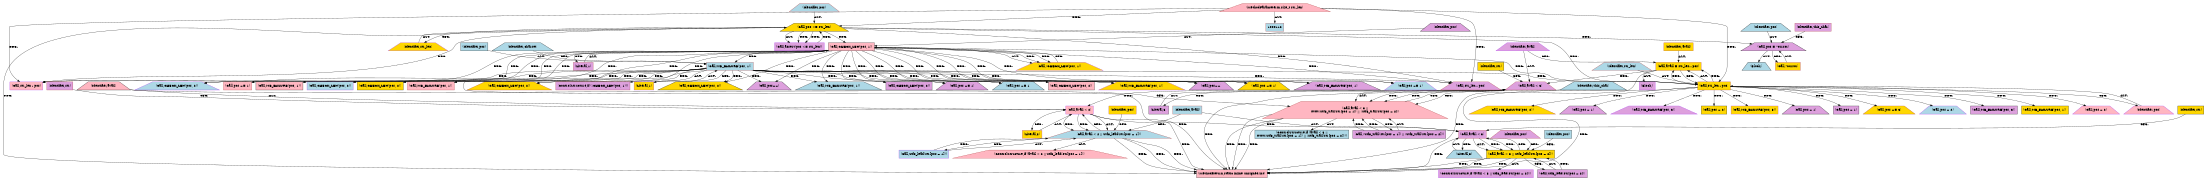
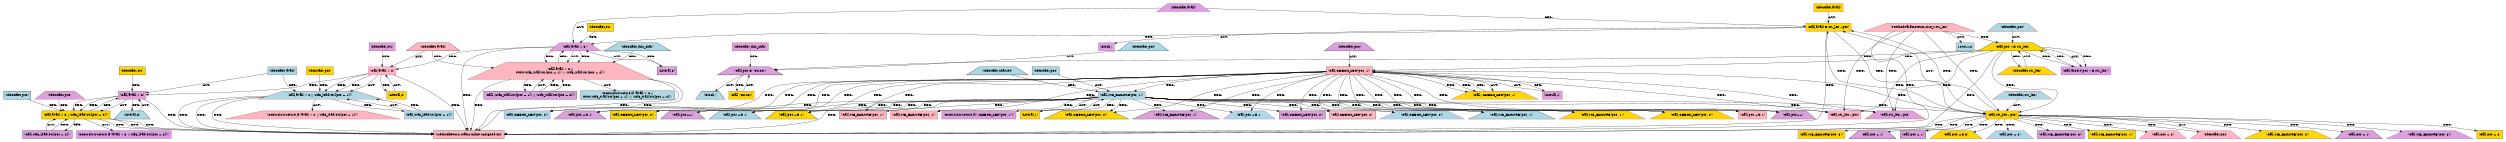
  digraph {
    node [color=black fillcolor=plum shape=box style=filled]
    n1 [color=brown fillcolor=gold label="(Call,avail = str_len - pos)"]
    n2 [color=brown fillcolor=gold label="(Call,str_len - pos)"]
    n3 [color=brown label="(Call,avail < 3)" shape=trapezium]
    n4 [fillcolor=lightpink label="(MethodReturn,static inline unsigned int)"]
    n5 [color=purple label="(Block,)"]
    n6 [color=brown fillcolor=gold label="(Call,MB_FAILURE(pos, 2))" shape=trapezium]
    n7 [label="(Call,pos + 1)" shape=trapezium]
    n8 [color=purple label="(Call,MB_FAILURE(pos, 3))" shape=trapezium]
    n9 [fillcolor=gold label="(Call,pos + 2)"]
    n10 [color=purple fillcolor=gold label="(Call,MB_FAILURE(pos, 3))"]
    n11 [label="(Call,pos + 1)" shape=trapezium]
    n12 [label="(Call,pos + 1)"]
    n13 [color=brown fillcolor=gold label="(Call,pos += 3)" shape=trapezium]
    n14 [color=purple fillcolor=lightblue label="(Call,pos + 2)" shape=trapezium]
    n15 [label="(Call,MB_FAILURE(pos, 3))"]
    n16 [fillcolor=gold label="(Call,MB_FAILURE(pos, 1))"]
    n17 [color=purple fillcolor=lightpink label="(Call,pos + 2)" shape=trapezium]
    n18 [color=purple fillcolor=lightpink label="(Identifier,pos)" shape=trapezium]
    n19 [color=brown fillcolor=lightpink label="(Call,avail < 3 ||\n\t\t\t\t\t\t!utf8_trail(str[pos + 1]) || !utf8_trail(str[pos + 2]))" shape=trapezium]
    n20 [color=purple fillcolor=lightpink label="(Call,avail < 2)"]
    n21 [label="(Literal,3)"]
    n22 [fillcolor=gold label="(Call,pos <= str_len)" shape=trapezium]
    n23 [fillcolor=lightpink label="(Call,CHECK_LEN(pos, 1))"]
    n24 [color=purple fillcolor=lightpink label="(Call,str_len - pos)"]
    n25 [color=purple label="(Call,assert(pos <= str_len))"]
    n26 [color=purple fillcolor=gold label="(Identifier,str_len)" shape=trapezium]
    n27 [color=brown label="(Call,str_len - pos)" shape=trapezium]
    n28 [label="(Call,pos = *cursor)" shape=trapezium]
    n29 [color=brown fillcolor=lightblue label="(Call,MB_FAILURE(pos, 1))"]
    n30 [color=brown fillcolor=lightpink label="(Call,pos += 1)"]
    n31 [fillcolor=lightpink label="(Call,MB_FAILURE(pos, 1))"]
    n32 [color=purple fillcolor=lightblue label="(Call,CHECK_LEN(pos, 2))"]
    n33 [fillcolor=gold label="(Call,CHECK_LEN(pos, 2))"]
    n34 [color=brown fillcolor=lightpink label="(Call,MB_FAILURE(pos, 1))"]
    n35 [color=brown fillcolor=gold label="(Call,CHECK_LEN(pos, 2))" shape=trapezium]
    n36 [fillcolor=gold label="(Call,CHECK_LEN(pos, 2))" shape=trapezium]
    n37 [label="(Call,pos++)" shape=trapezium]
    n38 [label="(Call,CHECK_LEN(pos, 2))"]
    n39 [color=purple fillcolor=lightblue label="(Call,CHECK_LEN(pos, 2))" shape=trapezium]
    n40 [label="(Call,pos += 1)" shape=trapezium]
    n41 [fillcolor=lightblue label="(Call,pos += 1)" shape=trapezium]
    n42 [fillcolor=lightpink label="(Call,CHECK_LEN(pos, 2))"]
    n43 [color=purple fillcolor=gold label="(Call,MB_FAILURE(pos, 1))" shape=trapezium]
    n44 [label="(Call,pos++)" shape=trapezium]
    n45 [fillcolor=gold label="(Call,pos += 1)" shape=trapezium]
    n46 [label="(Call,MB_FAILURE(pos, 1))" shape=trapezium]
    n47 [color=purple fillcolor=lightblue label="(Call,pos += 1)" shape=trapezium]
    n48 [fillcolor=lightblue label="(Call,MB_FAILURE(pos, 1))" shape=trapezium]
    n49 [color=purple fillcolor=gold label="(Call,!CHECK_LEN(pos, 1))" shape=trapezium]
    n50 [color=brown label="(Literal,1)"]
    n51 [color=purple fillcolor=gold label="(Call,*cursor)"]
    n52 [fillcolor=lightblue label="(Block,)" shape=trapezium]
    n53 [color=brown fillcolor=lightpink label="(MethodParameterIn,size_t str_len)" shape=trapezium]
    1000112 [color=brown fillcolor=lightblue]
    n55 [color=brown label="(ControlStructure,if (!CHECK_LEN(pos, 1)))"]
    n56 [color=purple fillcolor=gold label="(Literal,1)"]
    n57 [fillcolor=lightblue label="(ControlStructure,if (avail < 3 ||\n\t\t\t\t\t\t!utf8_trail(str[pos + 1]) || !utf8_trail(str[pos + 2])))"]
    n58 [label="(Call,!utf8_trail(str[pos + 1]) || !utf8_trail(str[pos + 2]))"]
    n59 [color=brown fillcolor=lightblue label="(Call,avail < 2 || utf8_lead(str[pos + 1]))" shape=trapezium]
    n60 [color=brown label="(Call,avail < 3)"]
    n61 [color=purple fillcolor=gold label="(Literal,2)"]
    n62 [color=purple fillcolor=lightblue label="(Call,utf8_lead(str[pos + 1]))"]
    n63 [color=brown fillcolor=lightpink label="(ControlStructure,if (avail < 2 || utf8_lead(str[pos + 1])))" shape=trapezium]
    n64 [fillcolor=gold label="(Call,avail < 3 || utf8_lead(str[pos + 2]))"]
    n65 [fillcolor=lightblue label="(Literal,3)" shape=trapezium]
    n66 [color=purple label="(ControlStructure,if (avail < 3 || utf8_lead(str[pos + 2])))"]
    n67 [label="(Call,utf8_lead(str[pos + 2]))"]
    n68 [color=purple label="(Identifier,avail)" shape=trapezium]
    n69 [color=brown label="(Identifier,str)"]
    n70 [color=brown label="(Identifier,pos)" shape=trapezium]
    n71 [color=brown fillcolor=lightblue label="(Identifier,pos)" shape=trapezium]
    n72 [label="(Identifier,pos)" shape=trapezium]
    n73 [color=brown fillcolor=lightblue label="(Identifier,avail)"]
    n74 [fillcolor=gold label="(Identifier,str)"]
    n75 [color=brown label="(Identifier,this_char)"]
    n76 [fillcolor=lightblue label="(Identifier,pos)"]
    n77 [color=brown fillcolor=gold label="(Identifier,pos)"]
    n78 [color=brown fillcolor=lightblue label="(Identifier,str_len)" shape=trapezium]
    n79 [fillcolor=lightpink label="(Identifier,avail)" shape=trapezium]
    n80 [fillcolor=lightblue label="(Identifier,pos)"]
    n81 [fillcolor=lightblue label="(Identifier,charset)" shape=trapezium]
    n82 [color=brown fillcolor=gold label="(Identifier,avail)"]
    n83 [fillcolor=lightblue label="(Identifier,this_char)" shape=trapezium]
    n84 [fillcolor=gold label="(Identifier,str)"]
    n85 [fillcolor=lightblue label="(Identifier,pos)" shape=trapezium]
    n1 -> n2 [label="CFG: "]
    n1 -> n3 [label="DDG: "]
    n1 -> n4 [label="DDG: "]
    n1 -> n5 [label="AST: "]
    n2 -> n1 [label="AST: "]
    n2 -> n1 [label="DDG: "]
    n2 -> n1 [label="DDG: "]
    n2 -> n4 [label="DDG: "]
    n2 -> n6 [label="DDG: "]
    n2 -> n7 [label="DDG: "]
    n2 -> n8 [label="DDG: "]
    n2 -> n9 [label="DDG: "]
    n2 -> n10 [label="DDG: "]
    n2 -> n11 [label="DDG: "]
    n2 -> n12 [label="DDG: "]
    n2 -> n13 [label="DDG: "]
    n2 -> n14 [label="DDG: "]
    n2 -> n15 [label="DDG: "]
    n2 -> n16 [label="DDG: "]
    n2 -> n17 [label="DDG: "]
    n2 -> n18 [label="CFG: "]
    n3 -> n4 [label="DDG: "]
    n3 -> n19 [label="AST: "]
    n3 -> n19 [label="DDG: "]
    n3 -> n19 [label="DDG: "]
    n3 -> n20 [label="DDG: "]
    n3 -> n21 [label="CFG: "]
    n18 -> n2 [label="AST: "]
    n19 -> n3 [label="CFG: "]
    n19 -> n4 [label="DDG: "]
    n19 -> n4 [label="DDG: "]
    n19 -> n4 [label="DDG: "]
    n19 -> n57 [label="AST: "]
    n19 -> n58 [label="CFG: "]
    n20 -> n4 [label="DDG: "]
    n20 -> n59 [label="AST: "]
    n20 -> n59 [label="DDG: "]
    n20 -> n59 [label="DDG: "]
    n20 -> n60 [label="DDG: "]
    n20 -> n61 [label="CFG: "]
    n21 -> n3 [label="AST: "]
    n22 -> n2 [label="DDG: "]
    n22 -> n4 [label="DDG: "]
    n22 -> n23 [label="DDG: "]
    n22 -> n24 [label="DDG: "]
    n22 -> n25 [label="AST: "]
    n22 -> n25 [label="DDG: "]
    n22 -> n25 [label="DDG: "]
    n22 -> n26 [label="CFG: "]
    n22 -> n27 [label="DDG: "]
    n22 -> n28 [label="DDG: "]
    n23 -> n2 [label="DDG: "]
    n23 -> n24 [label="DDG: "]
    n23 -> n27 [label="DDG: "]
    n23 -> n29 [label="DDG: "]
    n23 -> n30 [label="DDG: "]
    n23 -> n31 [label="DDG: "]
    n23 -> n32 [label="DDG: "]
    n23 -> n33 [label="DDG: "]
    n23 -> n34 [label="DDG: "]
    n23 -> n35 [label="DDG: "]
    n23 -> n36 [label="DDG: "]
    n23 -> n37 [label="DDG: "]
    n23 -> n38 [label="DDG: "]
    n23 -> n39 [label="DDG: "]
    n23 -> n40 [label="DDG: "]
    n23 -> n41 [label="DDG: "]
    n23 -> n42 [label="DDG: "]
    n23 -> n43 [label="DDG: "]
    n23 -> n44 [label="DDG: "]
    n23 -> n45 [label="DDG: "]
    n23 -> n46 [label="DDG: "]
    n23 -> n47 [label="DDG: "]
    n23 -> n48 [label="DDG: "]
    n23 -> n49 [label="AST: "]
    n23 -> n49 [label="DDG: "]
    n23 -> n49 [label="DDG: "]
    n23 -> n50 [label="CFG: "]
    n25 -> n22 [label="CFG: "]
    n26 -> n22 [label="AST: "]
    n28 -> n51 [label="CFG: "]
    n28 -> n52 [label="AST: "]
    n29 -> n2 [label="DDG: "]
    n29 -> n4 [label="DDG: "]
    n29 -> n24 [label="DDG: "]
    n29 -> n27 [label="DDG: "]
    n29 -> n30 [label="DDG: "]
    n29 -> n31 [label="DDG: "]
    n29 -> n32 [label="DDG: "]
    n29 -> n33 [label="DDG: "]
    n29 -> n34 [label="DDG: "]
    n29 -> n35 [label="DDG: "]
    n29 -> n36 [label="DDG: "]
    n29 -> n37 [label="DDG: "]
    n29 -> n38 [label="DDG: "]
    n29 -> n39 [label="DDG: "]
    n29 -> n40 [label="DDG: "]
    n29 -> n41 [label="DDG: "]
    n29 -> n42 [label="DDG: "]
    n29 -> n43 [label="DDG: "]
    n29 -> n44 [label="DDG: "]
    n29 -> n45 [label="DDG: "]
    n29 -> n46 [label="DDG: "]
    n29 -> n47 [label="DDG: "]
    n29 -> n48 [label="DDG: "]
    n29 -> n55 [label="AST: "]
    n29 -> n56 [label="CFG: "]
    n49 -> n23 [label="CFG: "]
    n50 -> n23 [label="AST: "]
    n51 -> n28 [label="AST: "]
    n53 -> n2 [label="DDG: "]
+   n53 -> n4 [label="DDG: "]
    n53 -> n22 [label="DDG: "]
    n53 -> n24 [label="DDG: "]
    n53 -> n27 [label="DDG: "]
    n53 -> 1000112 [label="AST: "]
    n56 -> n29 [label="AST: "]
    n58 -> n19 [label="AST: "]
    n58 -> n19 [label="DDG: "]
    n58 -> n19 [label="DDG: "]
    n59 -> n4 [label="DDG: "]
    n59 -> n4 [label="DDG: "]
    n59 -> n4 [label="DDG: "]
-   n59 -> n20 [label="CFG: "]
    n59 -> n62 [label="CFG: "]
    n59 -> n63 [label="AST: "]
    n60 -> n4 [label="DDG: "]
    n60 -> n64 [label="AST: "]
    n60 -> n64 [label="DDG: "]
    n60 -> n64 [label="DDG: "]
    n60 -> n65 [label="CFG: "]
    n61 -> n20 [label="AST: "]
    n62 -> n59 [label="AST: "]
    n62 -> n59 [label="DDG: "]
    n64 -> n4 [label="DDG: "]
    n64 -> n4 [label="DDG: "]
    n64 -> n4 [label="DDG: "]
    n64 -> n60 [label="CFG: "]
    n64 -> n66 [label="AST: "]
    n64 -> n67 [label="CFG: "]
    n65 -> n60 [label="AST: "]
    n67 -> n64 [label="AST: "]
    n67 -> n64 [label="DDG: "]
    n68 -> n1 [label="CFG: "]
    n68 -> n3 [label="AST: "]
    n69 -> n20 [label="CFG: "]
    n70 -> n64 [label="CFG: "]
    n71 -> n22 [label="AST: "]
    n72 -> n23 [label="AST: "]
    n73 -> n59 [label="CFG: "]
    n73 -> n60 [label="AST: "]
    n74 -> n3 [label="CFG: "]
    n75 -> n28 [label="CFG: "]
    n76 -> n29 [label="AST: "]
    n77 -> n59 [label="CFG: "]
    n78 -> n2 [label="AST: "]
    n79 -> n19 [label="CFG: "]
    n79 -> n20 [label="AST: "]
    n80 -> n64 [label="CFG: "]
    n81 -> n29 [label="CFG: "]
    n82 -> n1 [label="AST: "]
    n83 -> n19 [label="CFG: "]
    n84 -> n60 [label="CFG: "]
    n85 -> n28 [label="AST: "]
  }
